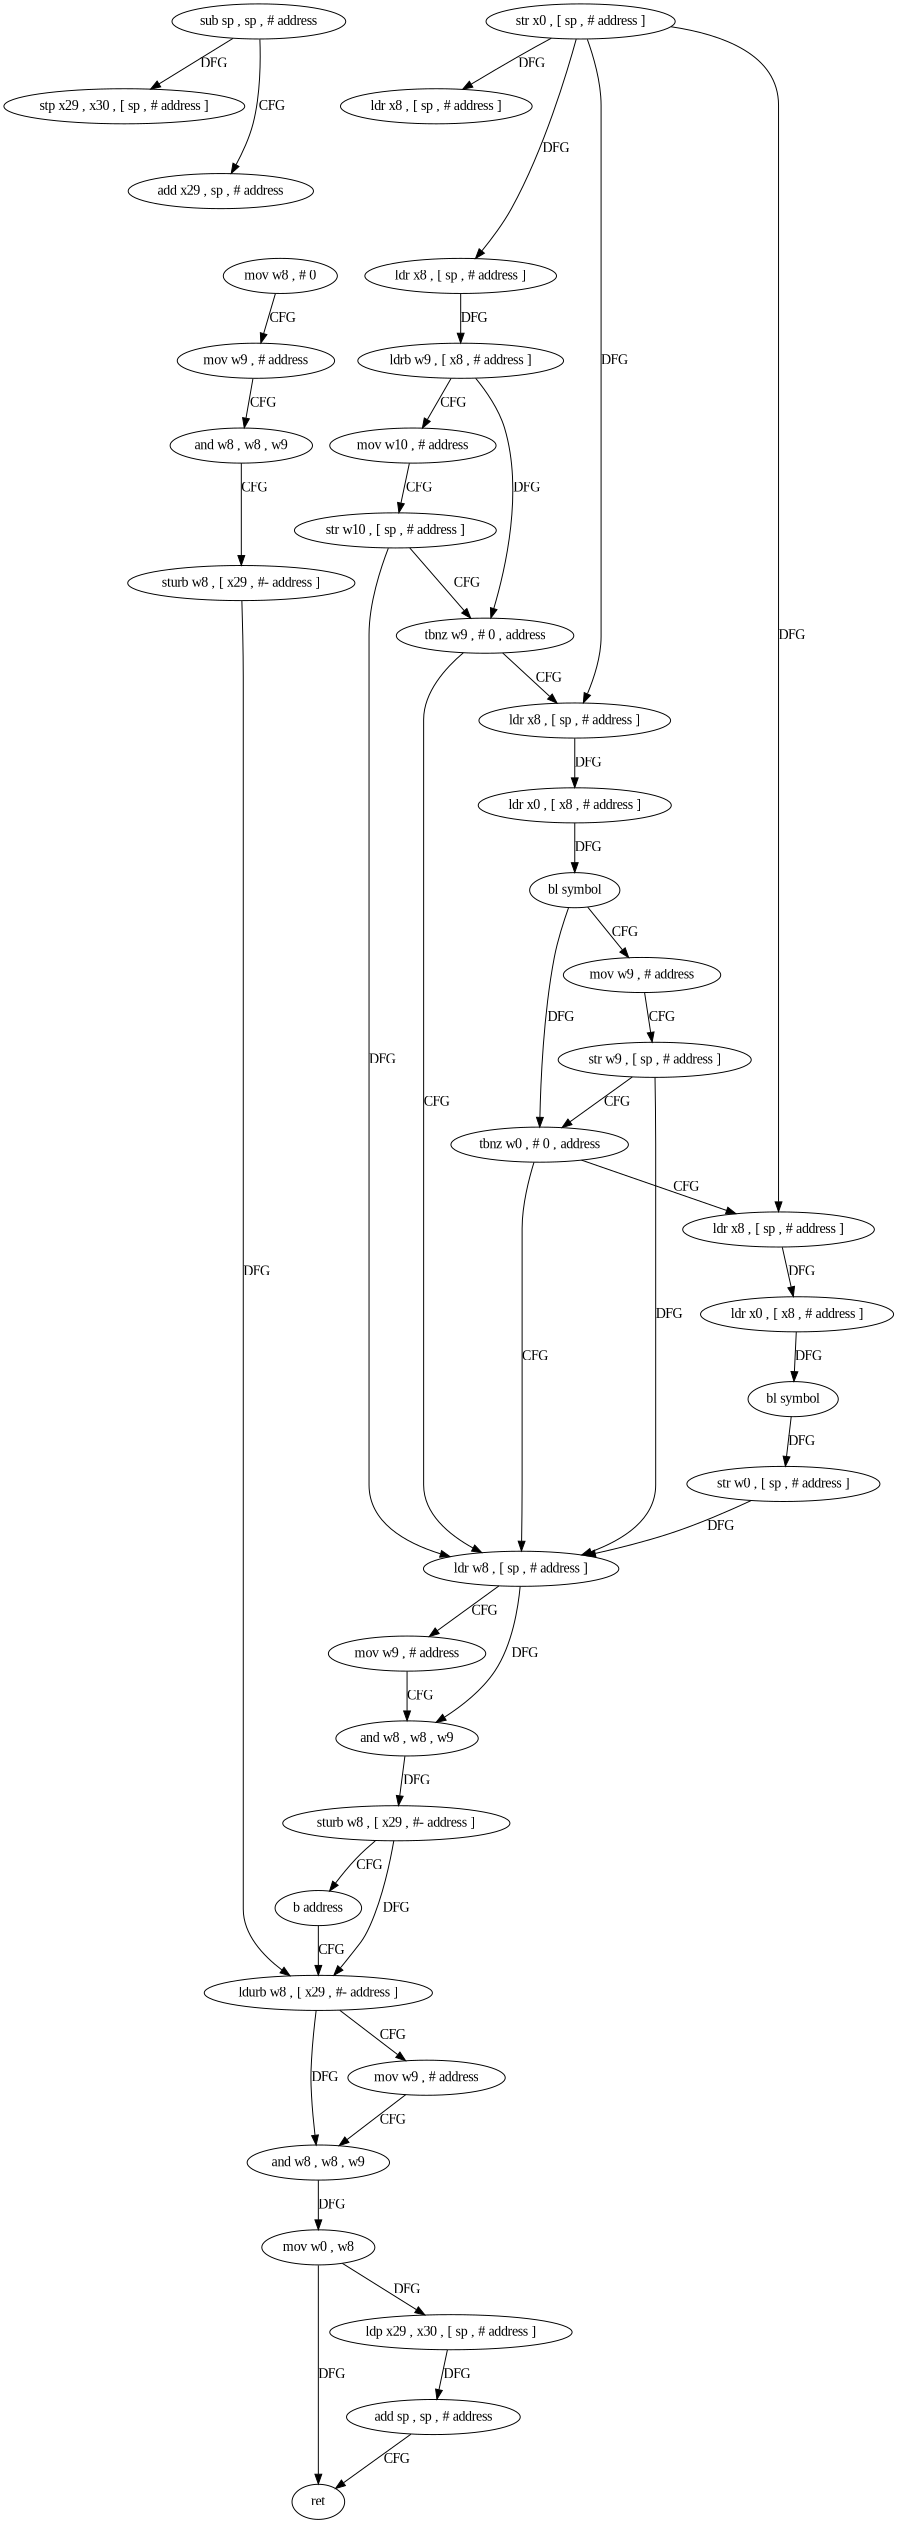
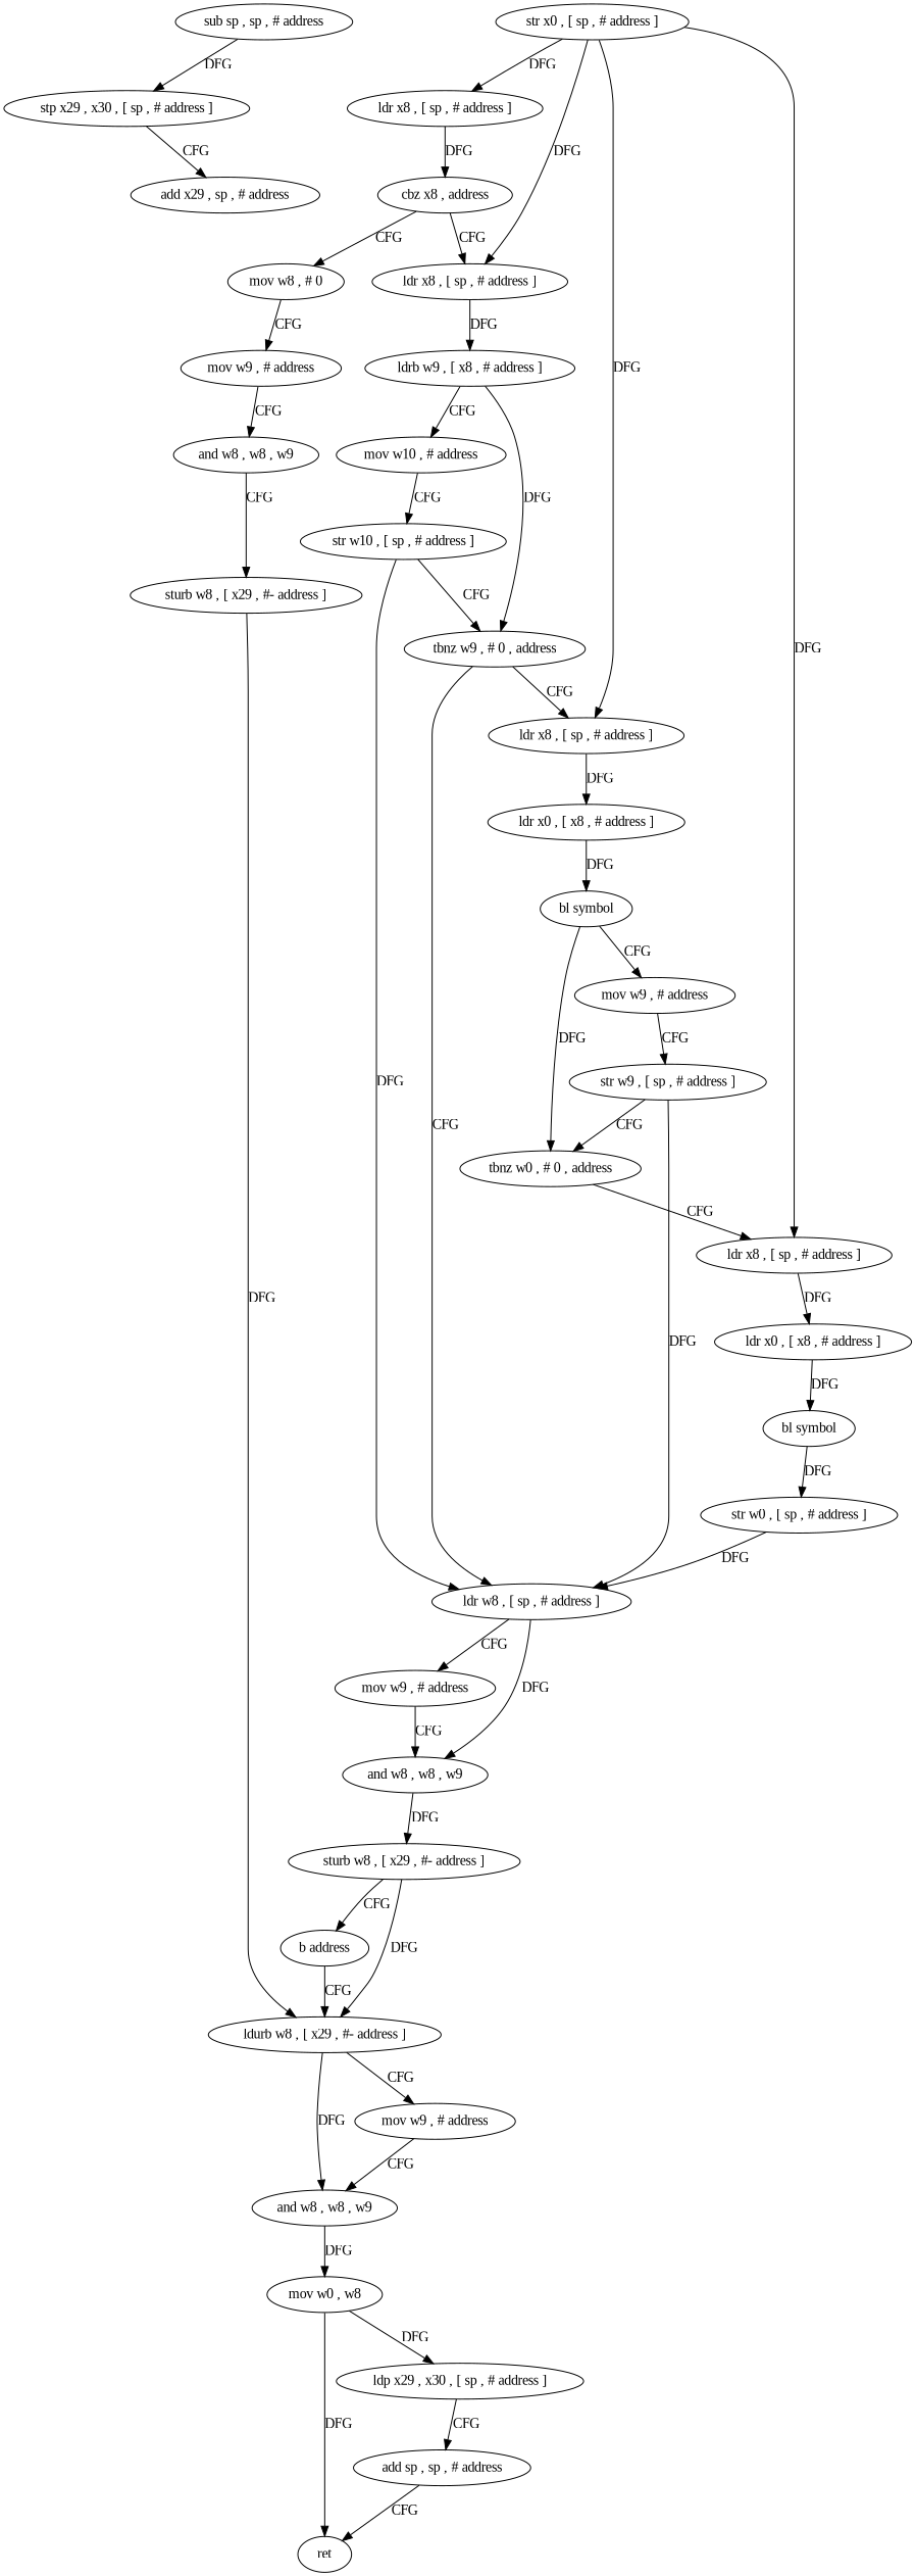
  digraph {
    fontname="Liberation Serif"
    node [fontname="Liberation Serif"]
    edge [fontname="Liberation Serif"]
    n1 [label="sub sp , sp , # address"]
    n2 [label="stp x29 , x30 , [ sp , # address ]"]
    n3 [label="add x29 , sp , # address"]
    n4 [label="str x0 , [ sp , # address ]"]
    n5 [label="ldr x8 , [ sp , # address ]"]
    n6 [label="ldr x8 , [ sp , # address ]"]
    n7 [label="ldr x8 , [ sp , # address ]"]
    n8 [label="ldr x8 , [ sp , # address ]"]
+   n9 [label="cbz x8 , address"]
    n10 [label="ldrb w9 , [ x8 , # address ]"]
    n11 [label="ldr x0 , [ x8 , # address ]"]
    n12 [label="ldr x0 , [ x8 , # address ]"]
    n13 [label="mov w8 , # 0"]
    n14 [label="mov w9 , # address"]
    n15 [label="and w8 , w8 , w9"]
    n16 [label="mov w10 , # address"]
    n17 [label="tbnz w9 , # 0 , address"]
    n18 [label="sturb w8 , [ x29 , #- address ]"]
    n19 [label="ldurb w8 , [ x29 , #- address ]"]
    n20 [label="mov w9 , # address"]
    n21 [label="and w8 , w8 , w9"]
    n22 [label="mov w0 , w8"]
    n23 [label="str w10 , [ sp , # address ]"]
    n24 [label="ldr w8 , [ sp , # address ]"]
    n25 [label="mov w9 , # address"]
    n26 [label="and w8 , w8 , w9"]
    n27 [label="sturb w8 , [ x29 , #- address ]"]
    n28 [label="bl symbol"]
    n29 [label="b address"]
    n30 [label="mov w9 , # address"]
    n31 [label="tbnz w0 , # 0 , address"]
    n32 [label="str w9 , [ sp , # address ]"]
    n33 [label="bl symbol"]
    n34 [label="ldp x29 , x30 , [ sp , # address ]"]
    n35 [label=ret]
    n36 [label="add sp , sp , # address"]
    n37 [label="str w0 , [ sp , # address ]"]
    n1 -> n2 [label=DFG]
-   n1 -> n3 [label=CFG]
+   n2 -> n3 [label=CFG]
    n4 -> n5 [label=DFG]
    n4 -> n6 [label=DFG]
    n4 -> n7 [label=DFG]
    n4 -> n8 [label=DFG]
+   n5 -> n9 [label=DFG]
    n6 -> n10 [label=DFG]
    n7 -> n11 [label=DFG]
    n8 -> n12 [label=DFG]
+   n9 -> n6 [label=CFG]
+   n9 -> n13 [label=CFG]
    n10 -> n16 [label=CFG]
    n10 -> n17 [label=DFG]
    n11 -> n28 [label=DFG]
    n12 -> n33 [label=DFG]
    n13 -> n14 [label=CFG]
    n14 -> n15 [label=CFG]
    n15 -> n18 [label=CFG]
    n16 -> n23 [label=CFG]
    n17 -> n7 [label=CFG]
    n17 -> n24 [label=CFG]
    n18 -> n19 [label=DFG]
    n19 -> n20 [label=CFG]
    n19 -> n21 [label=DFG]
    n20 -> n21 [label=CFG]
    n21 -> n22 [label=DFG]
    n22 -> n34 [label=DFG]
    n22 -> n35 [label=DFG]
    n23 -> n17 [label=CFG]
    n23 -> n24 [label=DFG]
    n24 -> n25 [label=CFG]
    n24 -> n26 [label=DFG]
    n25 -> n26 [label=CFG]
    n26 -> n27 [label=DFG]
    n27 -> n19 [label=DFG]
    n27 -> n29 [label=CFG]
    n28 -> n30 [label=CFG]
    n28 -> n31 [label=DFG]
    n29 -> n19 [label=CFG]
    n30 -> n32 [label=CFG]
    n31 -> n8 [label=CFG]
-   n31 -> n24 [label=CFG]
    n32 -> n24 [label=DFG]
    n32 -> n31 [label=CFG]
    n33 -> n37 [label=DFG]
-   n34 -> n36 [label=DFG]
+   n34 -> n36 [label=CFG]
    n36 -> n35 [label=CFG]
    n37 -> n24 [label=DFG]
  }
